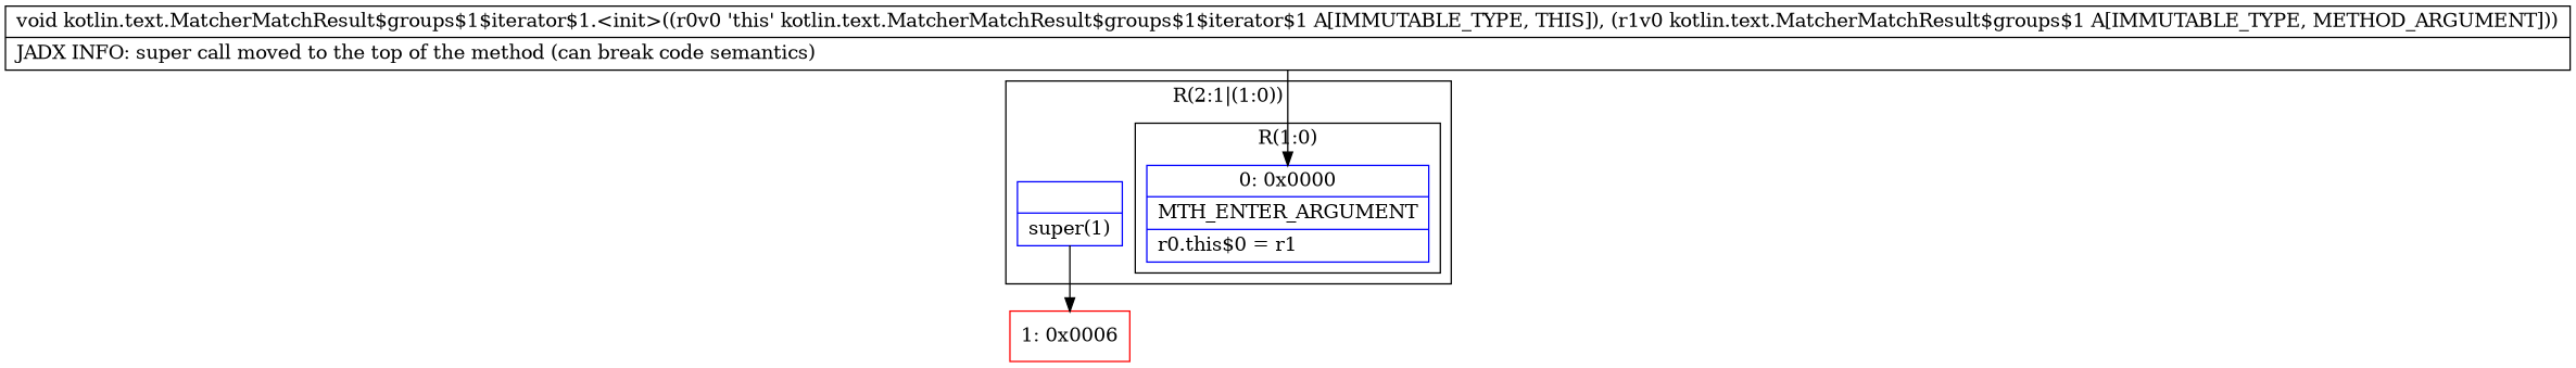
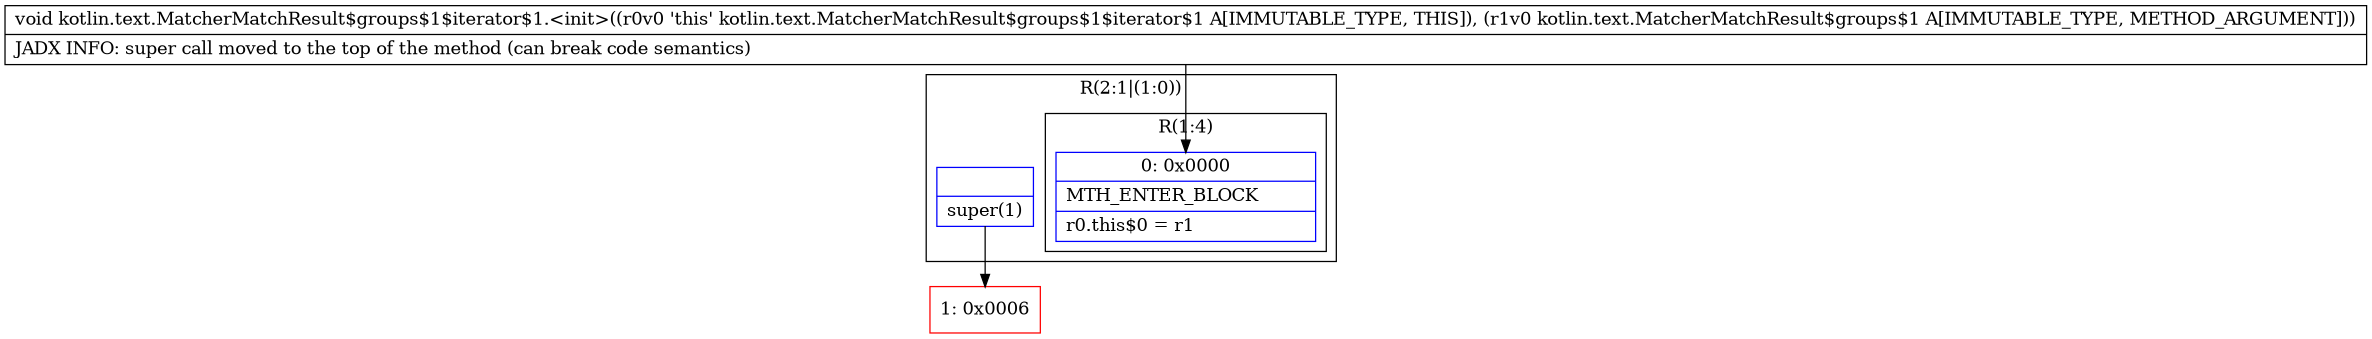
  digraph {
    node [color=blue shape=record]
-   n1 [label="{0\:\ 0x0000|MTH_ENTER_ARGUMENT\l|r0.this$0 = r1\l}"]
+   n1 [label="{0\:\ 0x0000|MTH_ENTER_BLOCK\l|r0.this$0 = r1\l}"]
    n2 [label="{|super(1)\l}"]
    n3 [color=red label="{1\:\ 0x0006}"]
    n4 [label="{void kotlin.text.MatcherMatchResult$groups$1$iterator$1.\<init\>((r0v0 'this' kotlin.text.MatcherMatchResult$groups$1$iterator$1 A[IMMUTABLE_TYPE, THIS]), (r1v0 kotlin.text.MatcherMatchResult$groups$1 A[IMMUTABLE_TYPE, METHOD_ARGUMENT]))  | JADX INFO: super call moved to the top of the method (can break code semantics)\l}" color=""]
    subgraph cluster_1 {
      label="R(2:1|(1:0))"
      n2
      subgraph cluster_2 {
-       label="R(1:0)"
+       label="R(1:4)"
        n1
      }
    }
    n2 -> n3
    n4 -> n1
  }
